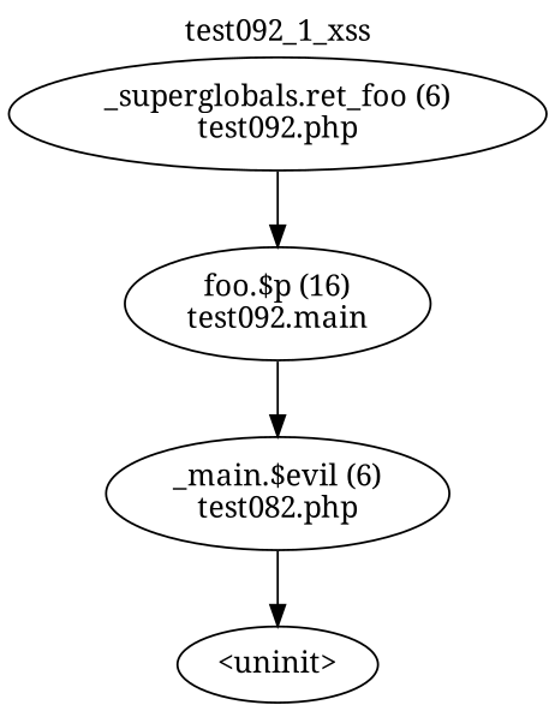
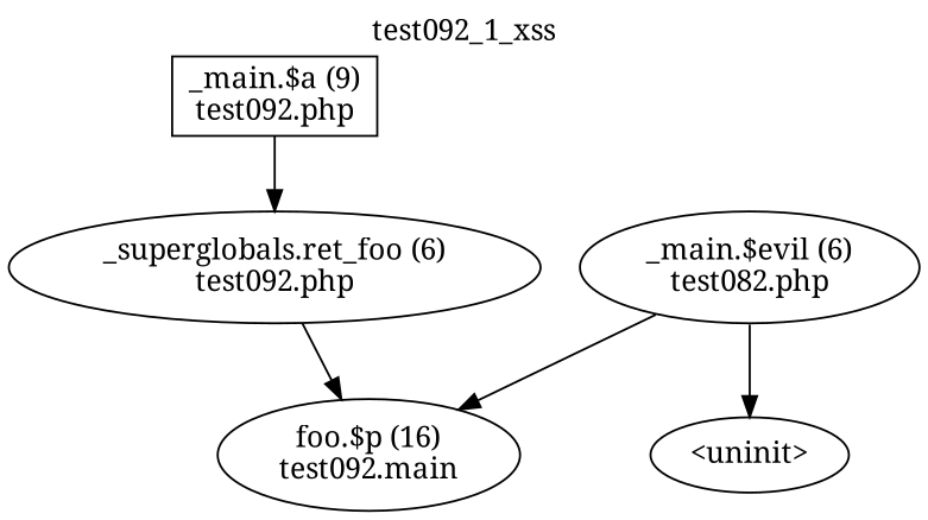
  digraph {
    fontname="Noto Serif"
    label=test092_1_xss
    labelloc=t
    node [fontname="Noto Serif" shape=ellipse]
    edge [fontname="Noto Serif"]
+   n1 [label="_main.$a (9)\ntest092.php" shape=box]
    n2 [label="_superglobals.ret_foo (6)\ntest092.php"]
    n3 [label="foo.$p (16)\ntest092.main"]
    n4 [label="_main.$evil (6)\ntest082.php"]
    n5 [label="<uninit>"]
+   n1 -> n2
    n2 -> n3
-   n3 -> n4
+   n4 -> n3
    n4 -> n5
  }
